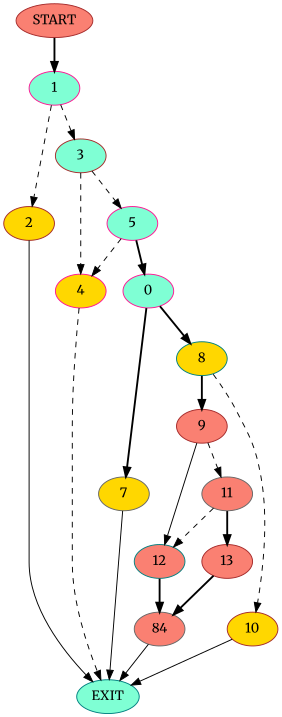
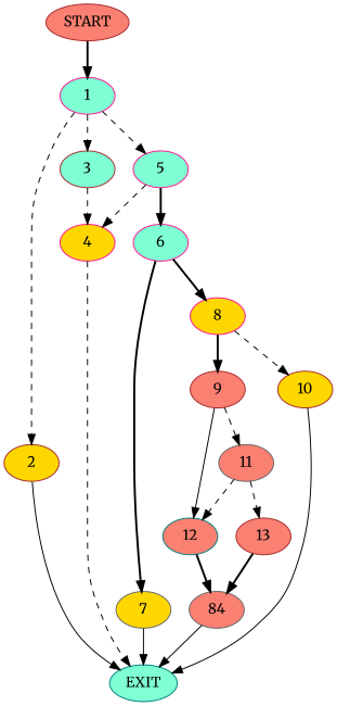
  digraph {
    fontname=Merriweather
    node [color=brown fillcolor=salmon fontname=Merriweather style=filled]
    edge [fontname=Merriweather style=dashed]
    n1 [label=START]
    1 [color=deeppink fillcolor=aquamarine]
    2 [fillcolor=gold]
    3 [fillcolor=aquamarine]
    n5 [color=teal fillcolor=aquamarine label=EXIT]
    4 [color=deeppink fillcolor=gold]
    5 [color=deeppink fillcolor=aquamarine]
-   6 [color=deeppink fillcolor=aquamarine label=0]
+   6 [color=deeppink fillcolor=aquamarine]
    7 [color=gray40 fillcolor=gold]
-   8 [color=teal fillcolor=gold]
+   8 [color=deeppink fillcolor=gold]
    9
    10 [fillcolor=gold]
    11 [color=gray40]
    12 [color=teal]
    13
    n16 [color=gray40 label=84]
    n1 -> 1 [style=bold]
    1 -> 2
    1 -> 3
    2 -> n5 [style=solid]
    3 -> 4
-   3 -> 5
+   1 -> 5
    4 -> n5
    5 -> 4
    5 -> 6 [style=bold]
    6 -> 7 [style=bold]
    6 -> 8 [style=bold]
    7 -> n5 [style=solid]
    8 -> 9 [style=bold]
    8 -> 10
    9 -> 11
    9 -> 12 [style=solid]
    10 -> n5 [style=solid]
    11 -> 12
-   11 -> 13 [style=bold]
+   11 -> 13
    12 -> n16 [style=bold]
    13 -> n16 [style=bold]
    n16 -> n5 [style=solid]
  }
